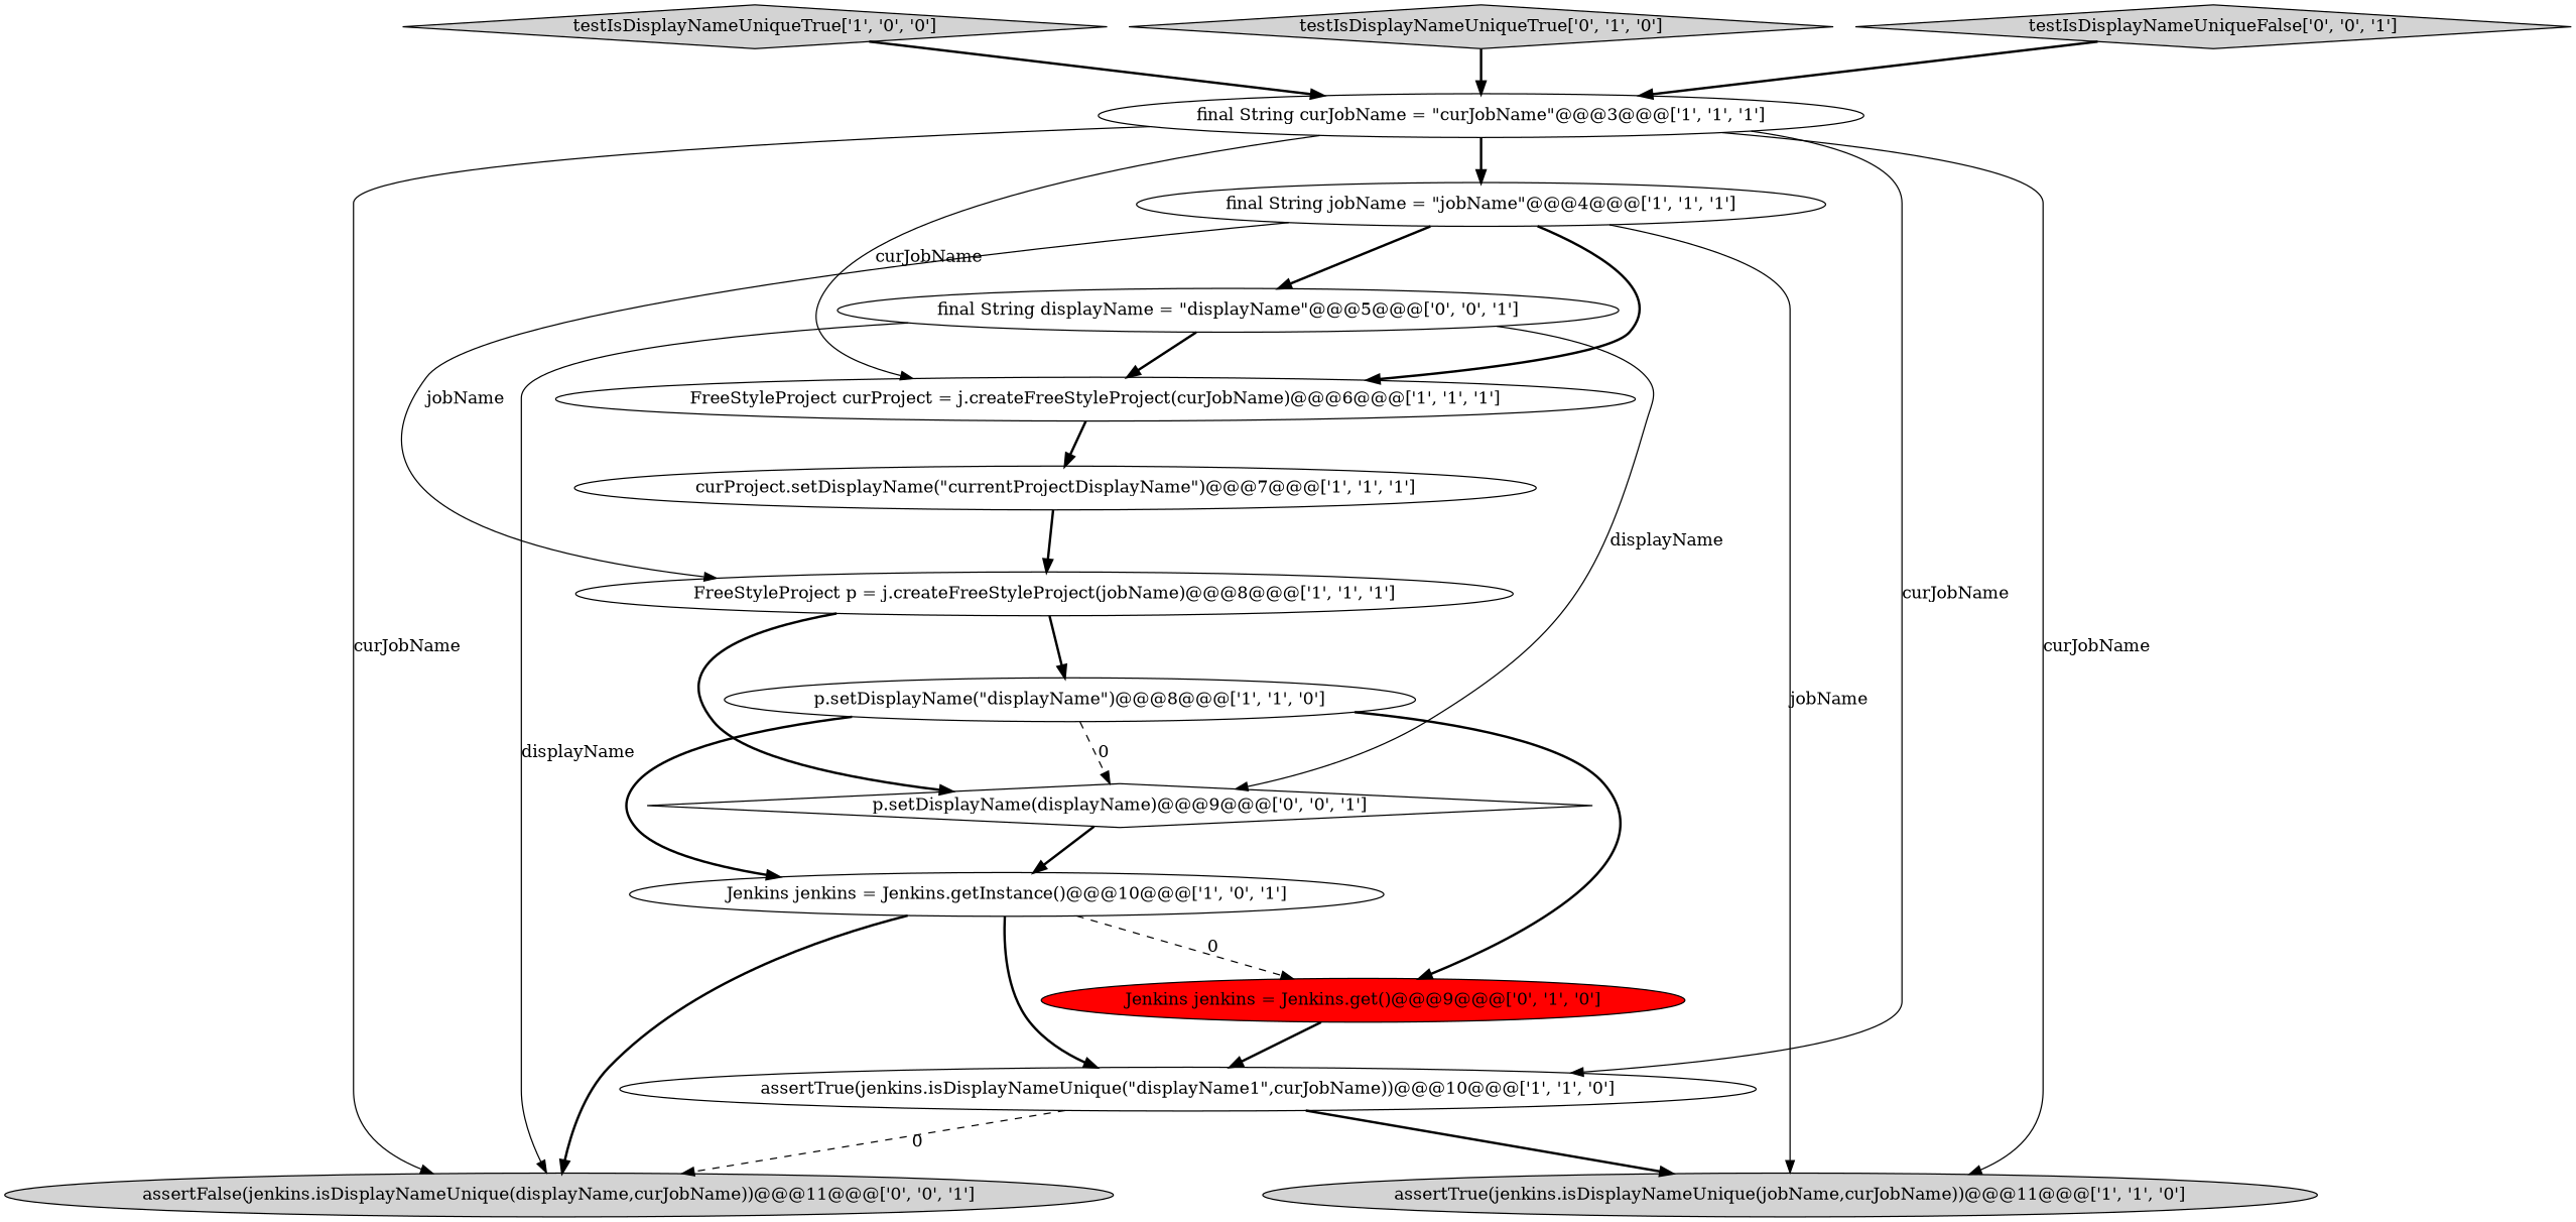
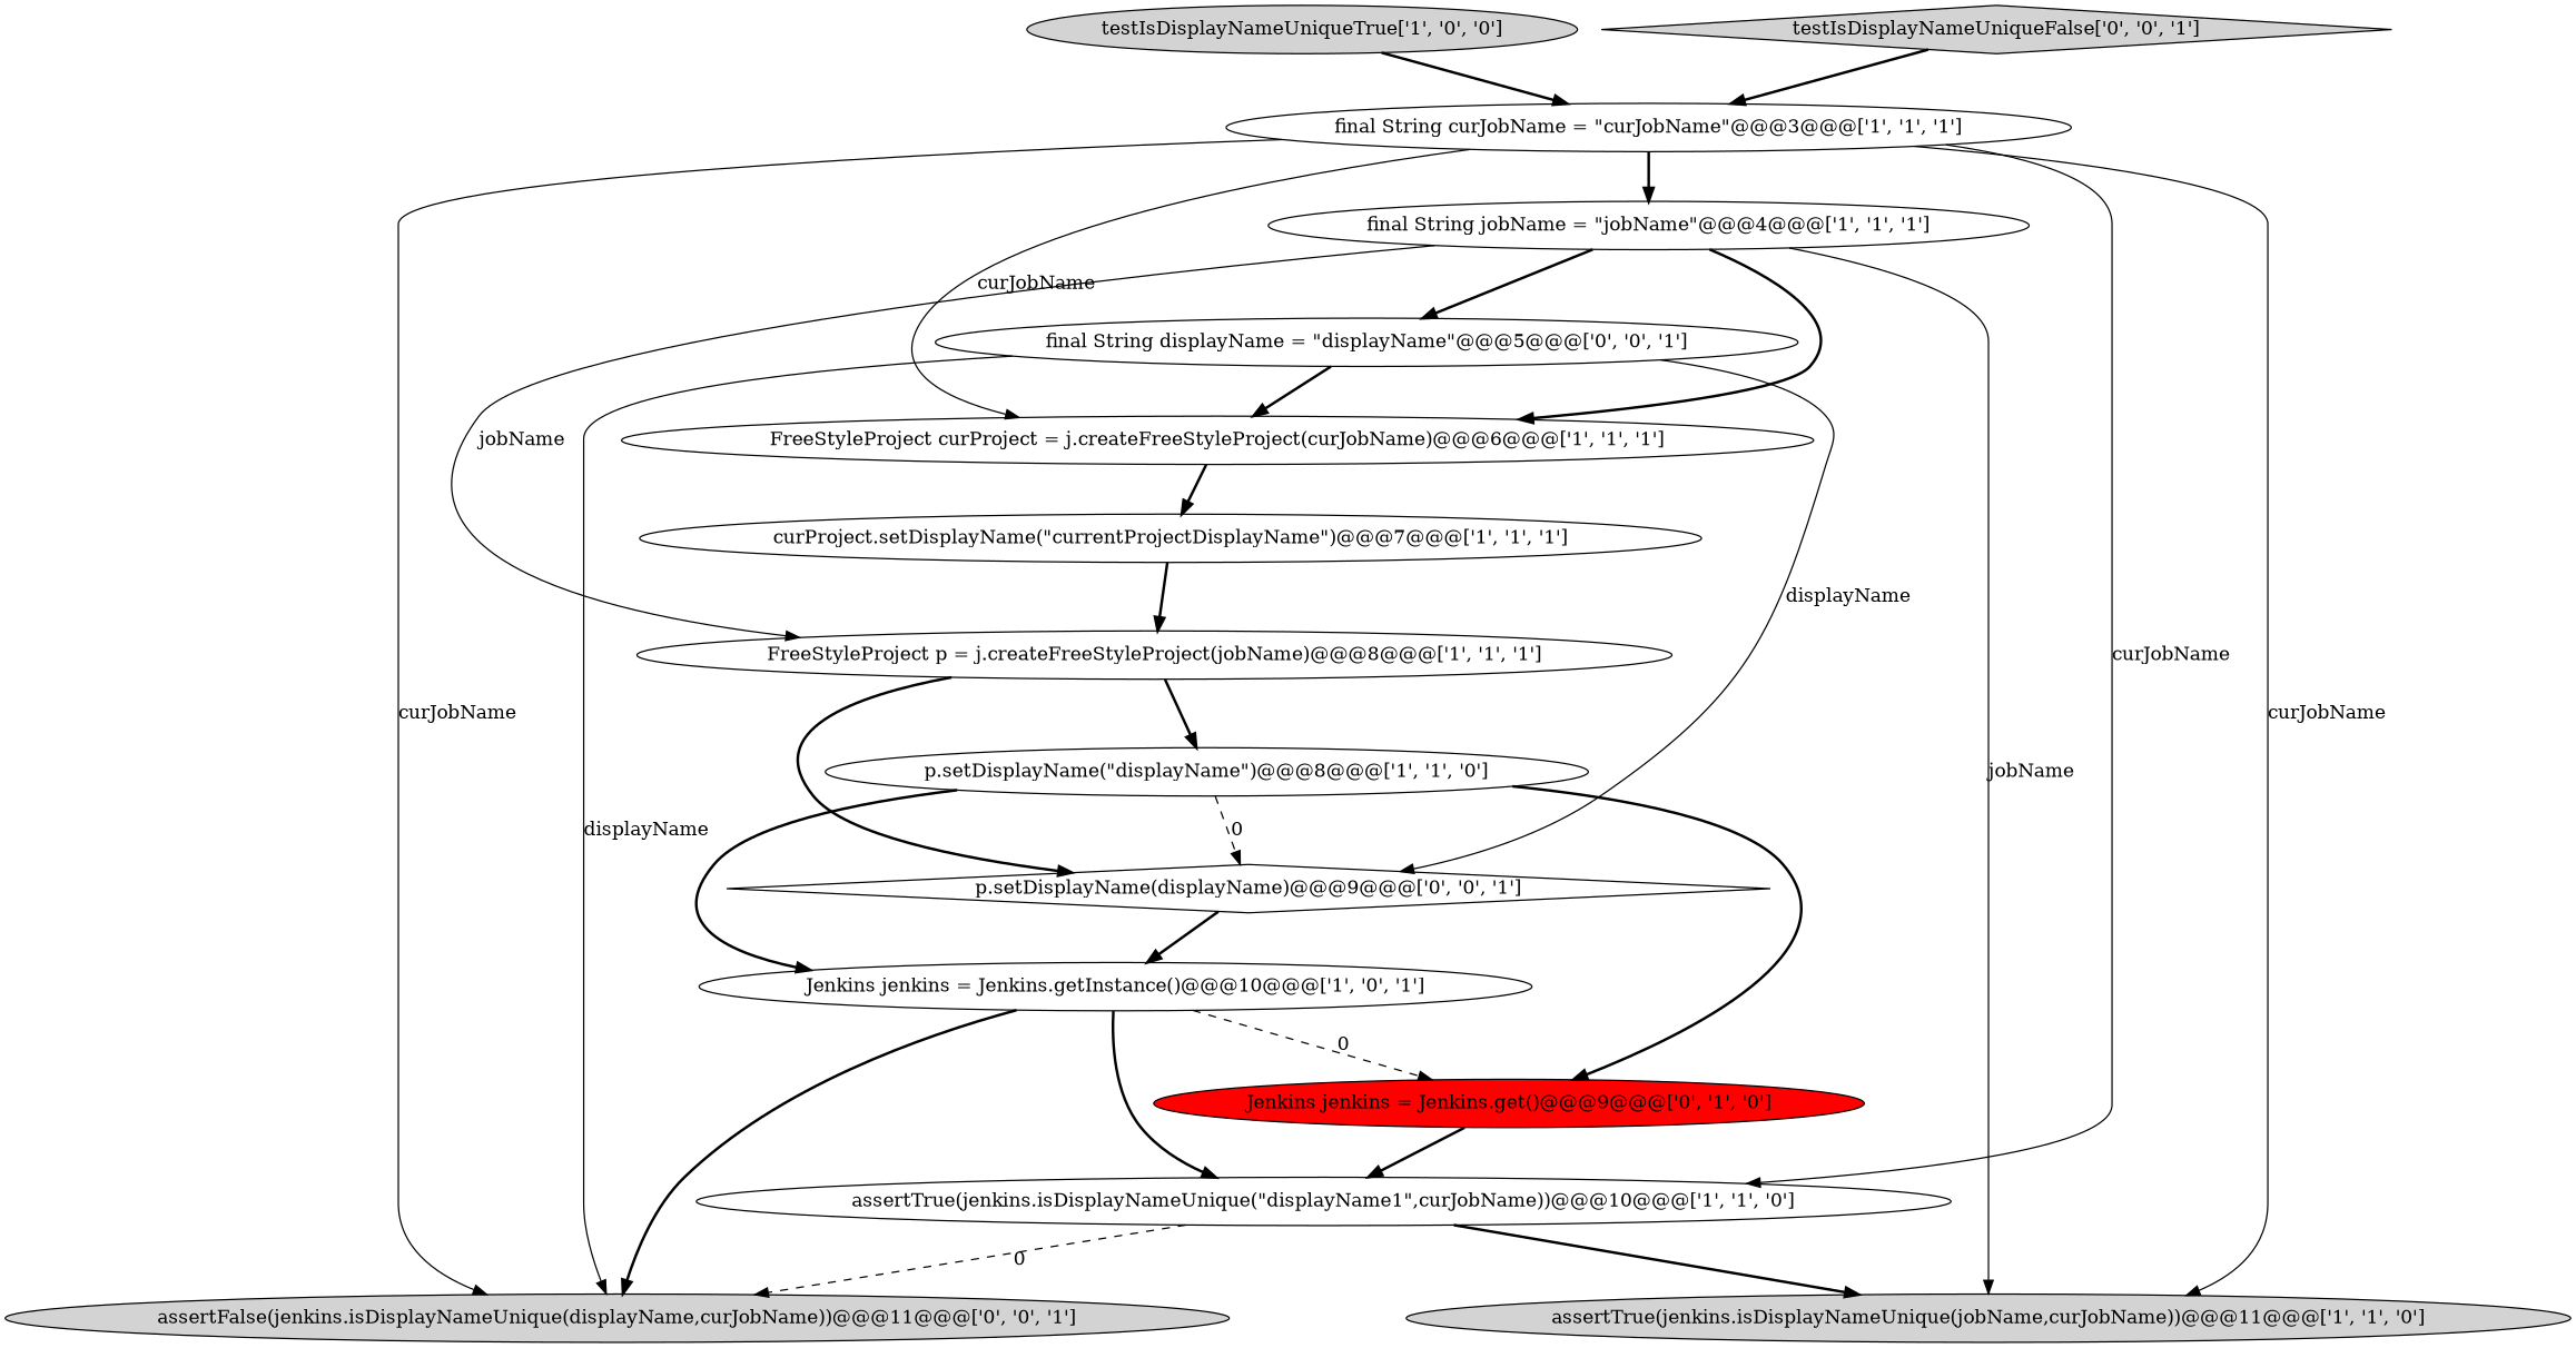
  digraph {
    node [fillcolor=white shape=ellipse style=filled]
    edge [style=bold]
-   n1 [fillcolor=lightgray label="testIsDisplayNameUniqueTrue['1', '0', '0']" shape=diamond]
+   n1 [fillcolor=lightgray label="testIsDisplayNameUniqueTrue['1', '0', '0']"]
    n2 [label="final String curJobName = \"curJobName\"@@@3@@@['1', '1', '1']"]
    n3 [fillcolor=lightgray label="assertFalse(jenkins.isDisplayNameUnique(displayName,curJobName))@@@11@@@['0', '0', '1']"]
    n4 [label="FreeStyleProject curProject = j.createFreeStyleProject(curJobName)@@@6@@@['1', '1', '1']"]
    n5 [fillcolor=lightgray label="assertTrue(jenkins.isDisplayNameUnique(jobName,curJobName))@@@11@@@['1', '1', '0']"]
    n6 [label="assertTrue(jenkins.isDisplayNameUnique(\"displayName1\",curJobName))@@@10@@@['1', '1', '0']"]
    n7 [label="final String jobName = \"jobName\"@@@4@@@['1', '1', '1']"]
    n8 [label="final String displayName = \"displayName\"@@@5@@@['0', '0', '1']"]
    n9 [label="p.setDisplayName(displayName)@@@9@@@['0', '0', '1']" shape=diamond]
    n10 [label="Jenkins jenkins = Jenkins.getInstance()@@@10@@@['1', '0', '1']"]
    n11 [label="curProject.setDisplayName(\"currentProjectDisplayName\")@@@7@@@['1', '1', '1']"]
    n12 [fillcolor=red label="Jenkins jenkins = Jenkins.get()@@@9@@@['0', '1', '0']"]
    n13 [label="FreeStyleProject p = j.createFreeStyleProject(jobName)@@@8@@@['1', '1', '1']"]
    n14 [label="p.setDisplayName(\"displayName\")@@@8@@@['1', '1', '0']"]
-   n15 [fillcolor=lightgray label="testIsDisplayNameUniqueTrue['0', '1', '0']" shape=diamond]
    n16 [fillcolor=lightgray label="testIsDisplayNameUniqueFalse['0', '0', '1']" shape=diamond]
    n1 -> n2
    n2 -> n3 [label=curJobName style=solid]
    n2 -> n4 [label=curJobName style=solid]
    n2 -> n5 [label=curJobName style=solid]
    n2 -> n6 [label=curJobName style=solid]
    n2 -> n7
    n4 -> n11
    n6 -> n3 [label=0 style=dashed]
    n6 -> n5
    n7 -> n4
    n7 -> n5 [label=jobName style=solid]
    n7 -> n8
    n7 -> n13 [label=jobName style=solid]
    n8 -> n3 [label=displayName style=solid]
    n8 -> n4
    n8 -> n9 [label=displayName style=solid]
    n9 -> n10
    n10 -> n3
    n10 -> n6
    n10 -> n12 [label=0 style=dashed]
    n11 -> n13
    n12 -> n6
    n13 -> n9
    n13 -> n14
    n14 -> n9 [label=0 style=dashed]
    n14 -> n10
    n14 -> n12
-   n15 -> n2
    n16 -> n2
  }
